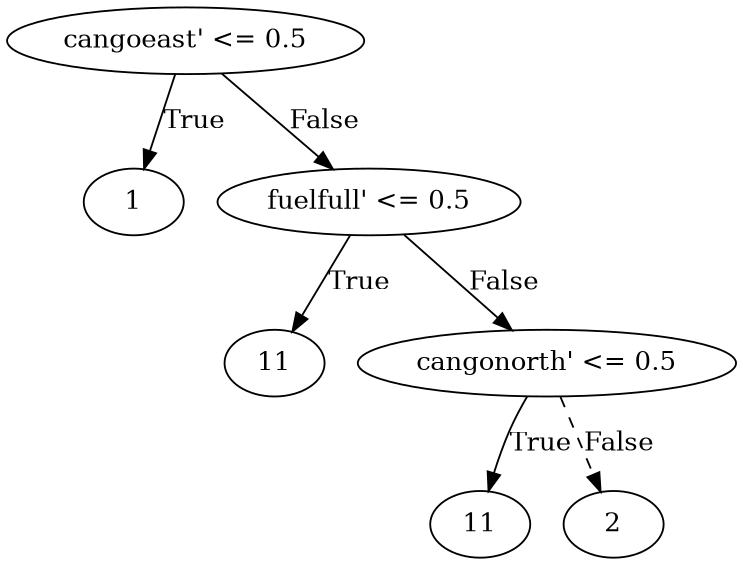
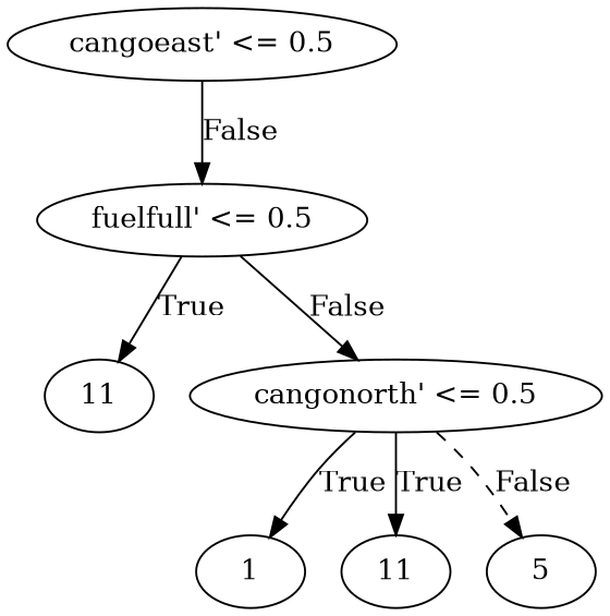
  digraph {
    n1 [label="cangoeast' <= 0.5"]
    n2 [label=1]
    n3 [label="fuelfull' <= 0.5"]
    n4 [label=11]
    n5 [label="cangonorth' <= 0.5"]
    n6 [label=11]
-   n7 [label=2]
-   n1 -> n2 [label=True]
+   n7 [label=5]
+   n5 -> n2 [label=True]
    n1 -> n3 [label=False style=solid]
    n3 -> n4 [label=True]
    n3 -> n5 [label=False style=solid]
    n5 -> n6 [label=True]
    n5 -> n7 [label=False style=dashed]
  }
